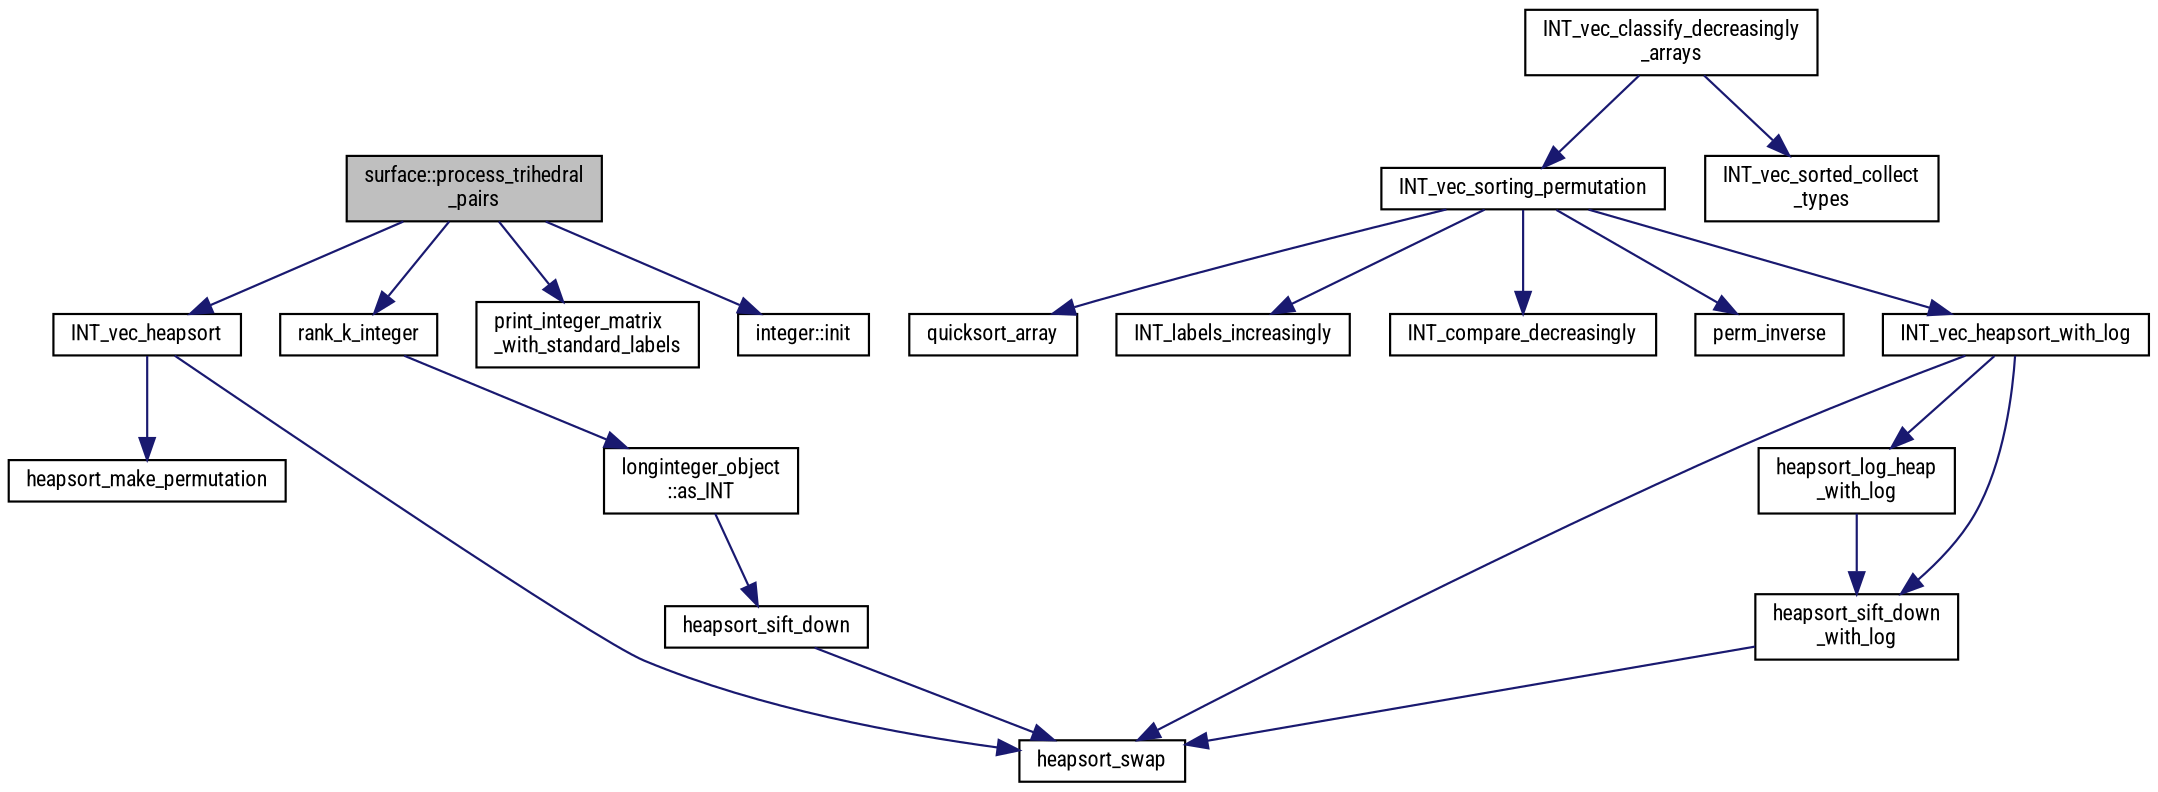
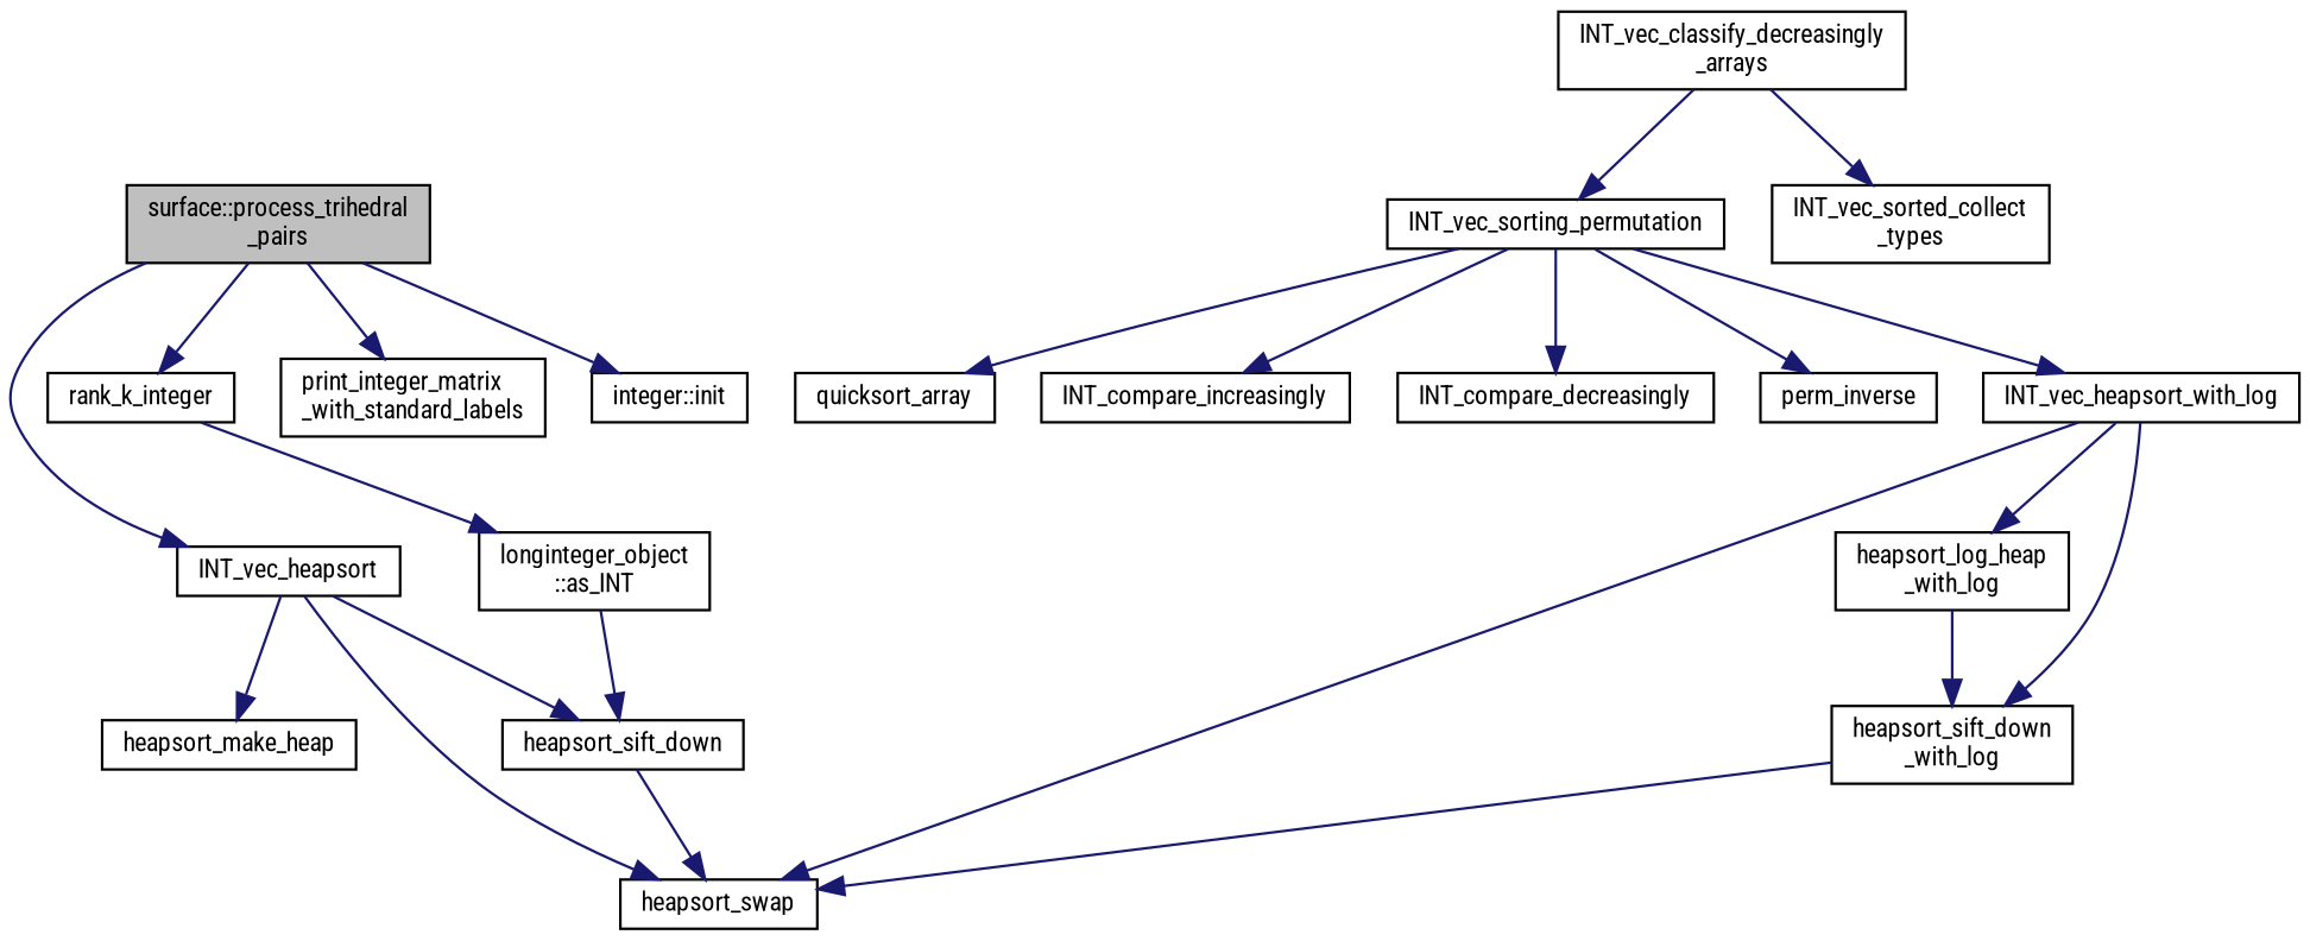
  digraph {
    fontname="Roboto Condensed"
    rankdir=TB
    node [color=black fillcolor=white fontname="Roboto Condensed" fontsize=10 shape=record style=filled]
    edge [color=midnightblue fontname="Roboto Condensed" fontsize=10 labelfontname=Helvetica labelfontsize=10 style=solid]
    n1 [fillcolor=grey75 fontcolor=black height=0.2 label="surface::process_trihedral\l_pairs" width=0.4]
    n2 [height=0.2 label=INT_vec_heapsort width=0.4]
    n3 [height=0.2 label=rank_k_integer width=0.4]
    n4 [height=0.2 label="print_integer_matrix\l_with_standard_labels" width=0.4]
    n5 [height=0.2 label="integer::init" width=0.4]
-   n6 [height=0.2 label=heapsort_make_permutation width=0.4]
+   n6 [height=0.2 label=heapsort_make_heap width=0.4]
    n7 [height=0.2 label=heapsort_sift_down width=0.4]
    n8 [height=0.2 label=heapsort_swap width=0.4]
    n9 [height=0.2 label="longinteger_object\l::as_INT" width=0.4]
    n10 [height=0.2 label="INT_vec_classify_decreasingly\l_arrays" width=0.4]
    n11 [height=0.2 label=INT_vec_sorting_permutation width=0.4]
    n12 [height=0.2 label="INT_vec_sorted_collect\l_types" width=0.4]
    n13 [height=0.2 label=quicksort_array width=0.4]
-   n14 [height=0.2 label=INT_labels_increasingly width=0.4]
+   n14 [height=0.2 label=INT_compare_increasingly width=0.4]
    n15 [height=0.2 label=INT_compare_decreasingly width=0.4]
    n16 [height=0.2 label=perm_inverse width=0.4]
    n17 [height=0.2 label=INT_vec_heapsort_with_log width=0.4]
    n18 [height=0.2 label="heapsort_log_heap\l_with_log" width=0.4]
    n19 [height=0.2 label="heapsort_sift_down\l_with_log" width=0.4]
    n1 -> n2
    n1 -> n3
    n1 -> n4
    n1 -> n5
    n2 -> n6
+   n2 -> n7
    n2 -> n8
    n3 -> n9
    n7 -> n8
    n9 -> n7
    n10 -> n11
    n10 -> n12
    n11 -> n13
    n11 -> n14
    n11 -> n15
    n11 -> n16
    n11 -> n17
    n17 -> n8
    n17 -> n18
    n17 -> n19
    n18 -> n19
    n19 -> n8
  }
